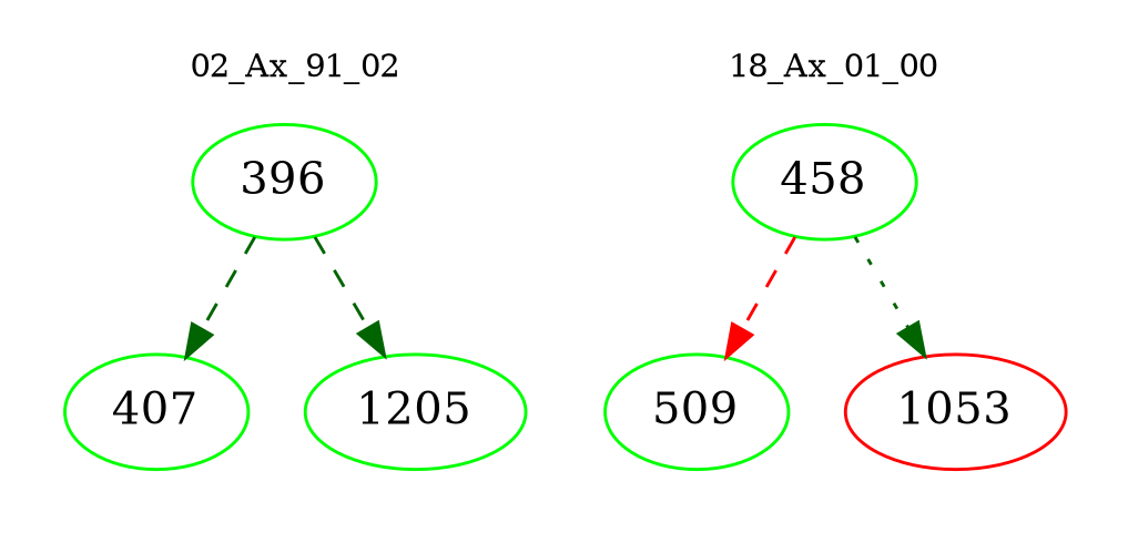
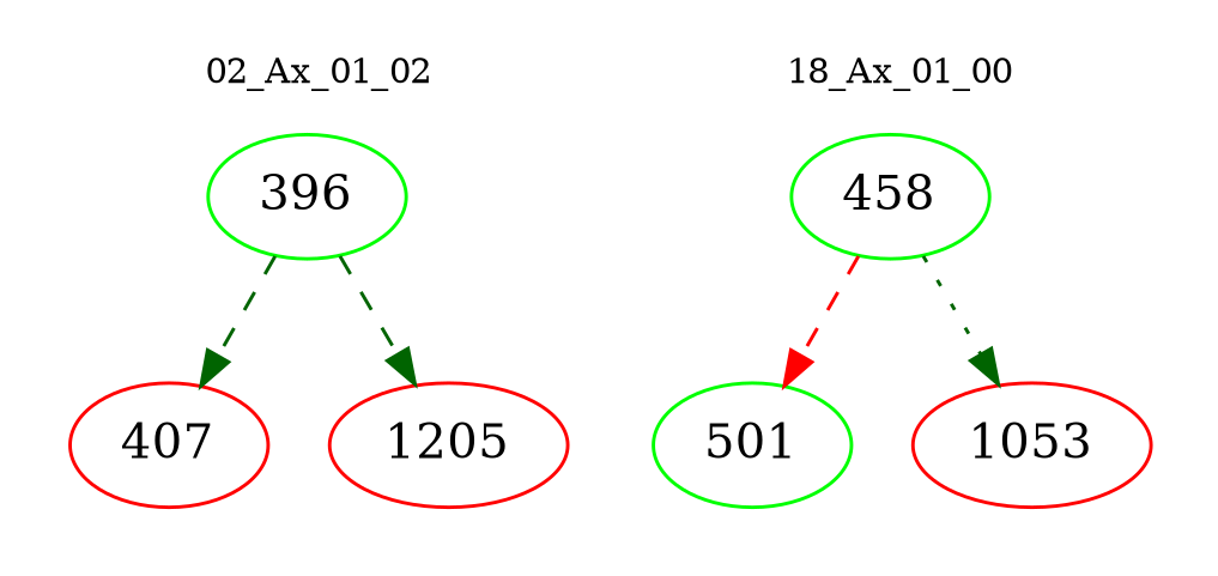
  digraph {
    node [color=green]
    edge [color=darkgreen style=dashed]
    n1 [label=396]
-   n2 [label=407]
-   n3 [label=1205]
+   n2 [color=red label=407]
+   n3 [color=red label=1205]
    n4 [label=458]
-   n5 [label=509]
+   n5 [label=501]
    n6 [color=red label=1053]
    subgraph cluster_1 {
      color=white
      fontsize=10
-     label="02_Ax_91_02"
+     label="02_Ax_01_02"
      n1
      n2
      n3
    }
    subgraph cluster_2 {
      color=white
      fontsize=10
      label="18_Ax_01_00"
      n4
      n5
      n6
    }
    n1 -> n2
    n1 -> n3
    n4 -> n5 [color=red]
    n4 -> n6 [style=dotted]
  }
